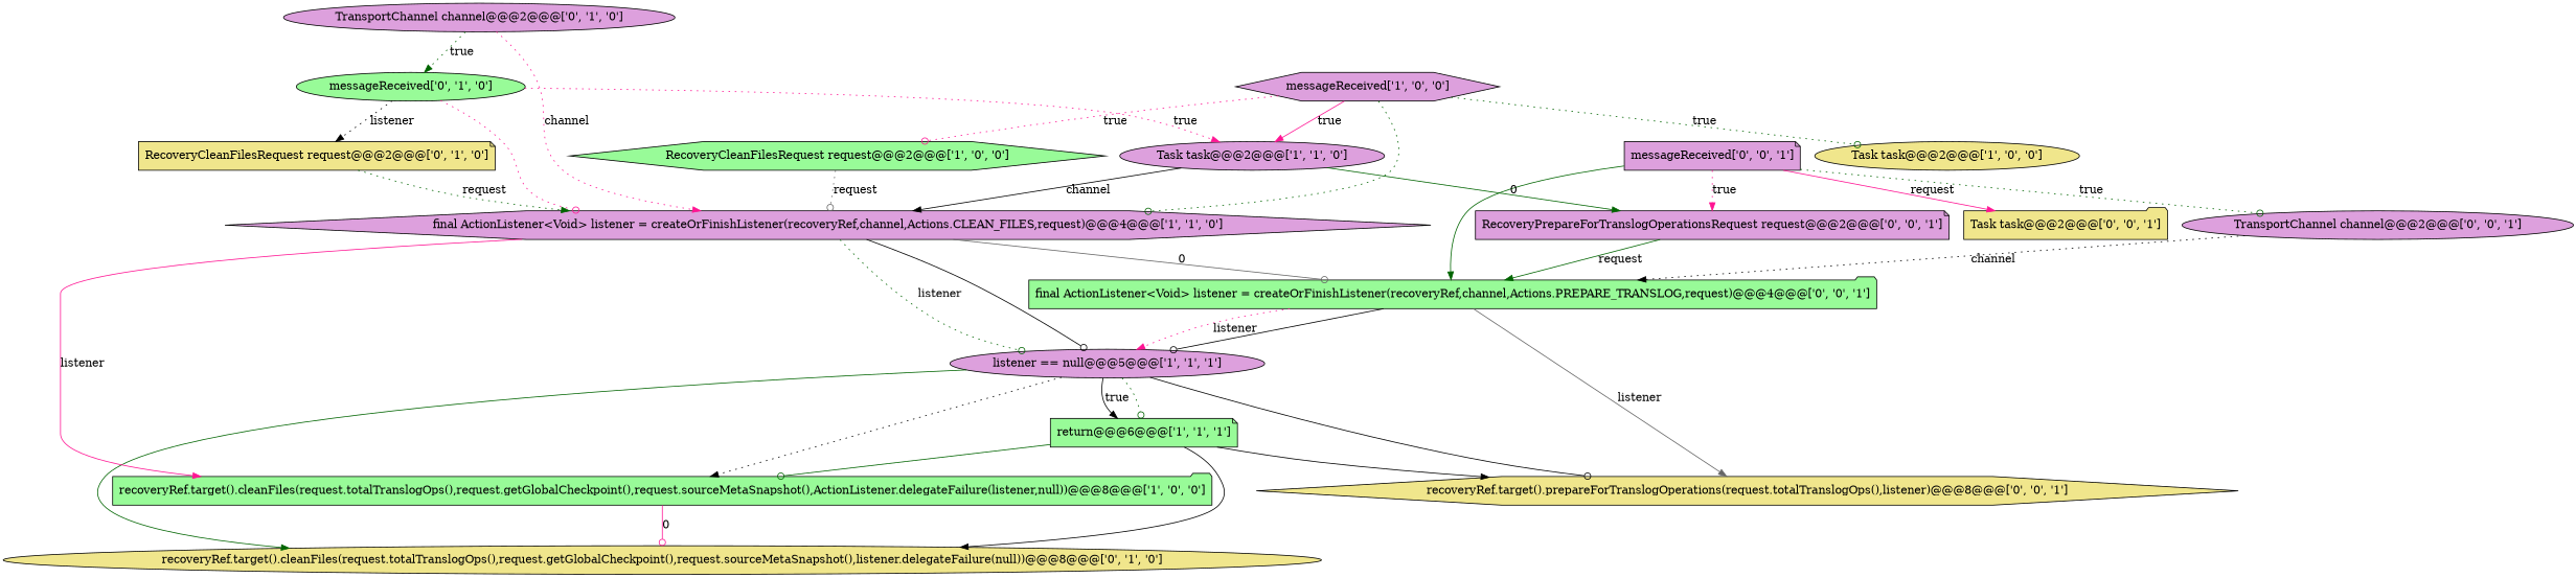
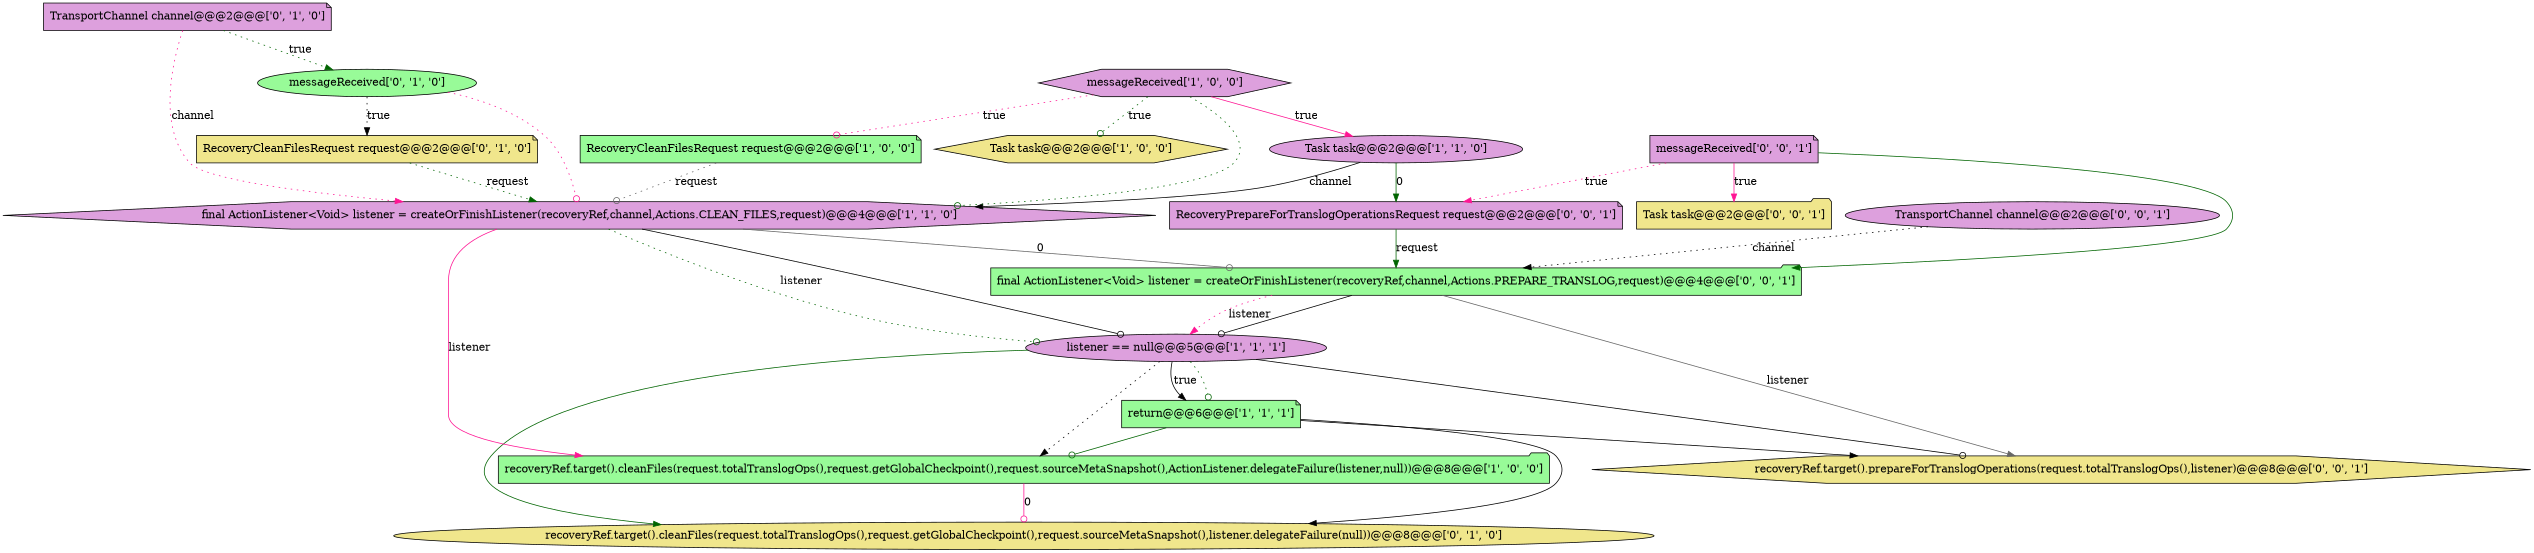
  digraph {
    node [fillcolor=plum shape=ellipse style=filled]
    edge [arrowhead=normal color=darkgreen style=solid]
    n1 [label="messageReceived['0', '0', '1']" shape=note]
    n2 [fillcolor=palegreen label="final ActionListener<Void> listener = createOrFinishListener(recoveryRef,channel,Actions.PREPARE_TRANSLOG,request)@@@4@@@['0', '0', '1']" shape=folder]
    n3 [label="RecoveryPrepareForTranslogOperationsRequest request@@@2@@@['0', '0', '1']" shape=note]
    n4 [label="TransportChannel channel@@@2@@@['0', '0', '1']"]
    n5 [fillcolor=khaki label="Task task@@@2@@@['0', '0', '1']" shape=folder]
    n6 [label="listener == null@@@5@@@['1', '1', '1']"]
    n7 [fillcolor=khaki label="recoveryRef.target().prepareForTranslogOperations(request.totalTranslogOps(),listener)@@@8@@@['0', '0', '1']" shape=hexagon]
    n8 [fillcolor=khaki label="recoveryRef.target().cleanFiles(request.totalTranslogOps(),request.getGlobalCheckpoint(),request.sourceMetaSnapshot(),listener.delegateFailure(null))@@@8@@@['0', '1', '0']"]
    n9 [fillcolor=palegreen label="messageReceived['0', '1', '0']"]
    n10 [label="final ActionListener<Void> listener = createOrFinishListener(recoveryRef,channel,Actions.CLEAN_FILES,request)@@@4@@@['1', '1', '0']" shape=hexagon]
    n11 [label="Task task@@@2@@@['1', '1', '0']"]
    n12 [fillcolor=khaki label="RecoveryCleanFilesRequest request@@@2@@@['0', '1', '0']" shape=note]
    n13 [fillcolor=palegreen label="recoveryRef.target().cleanFiles(request.totalTranslogOps(),request.getGlobalCheckpoint(),request.sourceMetaSnapshot(),ActionListener.delegateFailure(listener,null))@@@8@@@['1', '0', '0']" shape=folder]
-   n14 [label="TransportChannel channel@@@2@@@['0', '1', '0']"]
-   n15 [fillcolor=palegreen label="RecoveryCleanFilesRequest request@@@2@@@['1', '0', '0']" shape=hexagon]
+   n14 [label="TransportChannel channel@@@2@@@['0', '1', '0']" shape=note]
+   n15 [fillcolor=palegreen label="RecoveryCleanFilesRequest request@@@2@@@['1', '0', '0']" shape=note]
    n16 [fillcolor=palegreen label="return@@@6@@@['1', '1', '1']" shape=note]
-   n17 [fillcolor=khaki label="Task task@@@2@@@['1', '0', '0']"]
+   n17 [fillcolor=khaki label="Task task@@@2@@@['1', '0', '0']" shape=hexagon]
    n18 [label="messageReceived['1', '0', '0']" shape=hexagon]
    n1 -> n2
    n1 -> n3 [color=deeppink label=true style=dotted]
-   n1 -> n4 [arrowhead=odot label=true style=dotted]
-   n1 -> n5 [color=deeppink label=request]
+   n1 -> n5 [color=deeppink label=true]
    n2 -> n6 [arrowhead=odot color=black]
    n2 -> n6 [color=deeppink label=listener style=dotted]
    n2 -> n7 [color=gray40 label=listener]
    n3 -> n2 [label=request]
    n4 -> n2 [color=black label=channel style=dotted]
    n6 -> n7 [arrowhead=odot color=black]
    n6 -> n8
    n6 -> n13 [color=black style=dotted]
    n6 -> n16 [arrowhead=odot style=dotted]
    n6 -> n16 [color=black label=true]
    n9 -> n10 [arrowhead=odot color=deeppink style=dotted]
-   n9 -> n11 [color=deeppink label=true style=dotted]
-   n9 -> n12 [color=black label=listener style=dotted]
+   n9 -> n12 [color=black label=true style=dotted]
    n10 -> n2 [arrowhead=odot color=gray40 label=0]
    n10 -> n6 [arrowhead=odot label=listener style=dotted]
    n10 -> n6 [arrowhead=odot color=black]
    n10 -> n13 [color=deeppink label=listener]
    n11 -> n3 [label=0]
    n11 -> n10 [color=black label=channel]
    n12 -> n10 [label=request style=dotted]
    n13 -> n8 [arrowhead=odot color=deeppink label=0]
    n14 -> n9 [label=true style=dotted]
    n14 -> n10 [color=deeppink label=channel style=dotted]
    n15 -> n10 [arrowhead=odot color=gray40 label=request style=dotted]
    n16 -> n7 [color=black]
    n16 -> n8 [color=black]
    n16 -> n13 [arrowhead=odot]
    n18 -> n10 [arrowhead=odot style=dotted]
    n18 -> n11 [color=deeppink label=true]
    n18 -> n15 [arrowhead=odot color=deeppink label=true style=dotted]
    n18 -> n17 [arrowhead=odot label=true style=dotted]
  }
